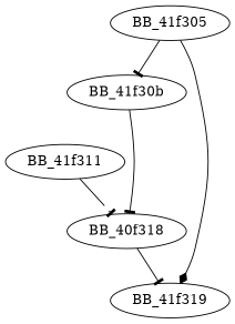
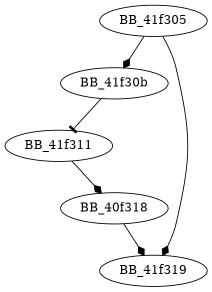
  digraph {
    edge [arrowhead=tee]
    BB_41f305
    BB_41f30b
    BB_41f319
    BB_41f311
    n5 [label=BB_40f318]
-   BB_41f305 -> BB_41f30b
+   BB_41f305 -> BB_41f30b [arrowhead=diamond]
    BB_41f305 -> BB_41f319 [arrowhead=diamond]
-   BB_41f30b -> n5
-   BB_41f311 -> n5
-   n5 -> BB_41f319
+   BB_41f30b -> BB_41f311
+   BB_41f311 -> n5 [arrowhead=diamond]
+   n5 -> BB_41f319 [arrowhead=diamond]
  }
